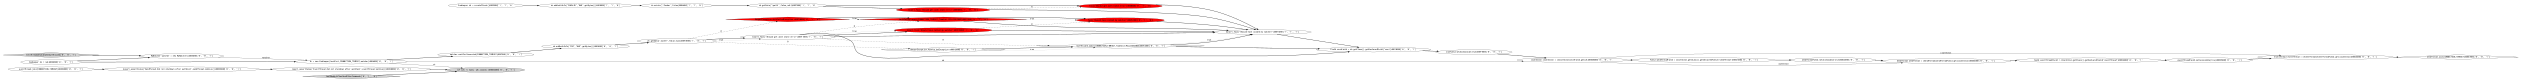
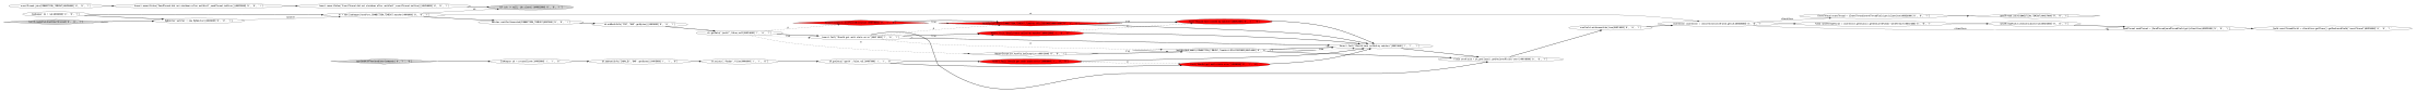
  digraph {
    fontname="Roboto Mono"
    rankdir=LR
    node [fillcolor=white fontname="Roboto Mono" shape=ellipse style=filled]
    edge [fontname="Roboto Mono" style=bold]
    n1 [label="ZooKeeper zk = createClient()@@@3@@@['1', '1', '0']"]
    n2 [label="zk.addAuthInfo(\"INVALID\",\"BAR\".getBytes())@@@5@@@['1', '1', '0']"]
    n3 [fillcolor=red label="!authFailed.await(CONNECTION_TIMEOUT,TimeUnit.MILLISECONDS)@@@11@@@['0', '1', '0']" shape=diamond]
    n4 [fillcolor=red label="fail(\"Should have called my watcher\")@@@12@@@['0', '1', '0']"]
    n5 [label="Assert.fail(\"Should have called my watcher\")@@@15@@@['1', '1', '1']"]
    n6 [label="Field cnxnField = zk.getClass().getDeclaredField(\"cnxn\")@@@18@@@['0', '0', '1']"]
-   n7 [label="eventThreadField.setAccessible(true)@@@25@@@['0', '0', '1']"]
    n8 [label="EventThread eventThread = (EventThread)eventThreadField.get(clientCnxn)@@@26@@@['0', '0', '1']"]
    n9 [label="sendThread.join(CONNECTION_TIMEOUT)@@@27@@@['0', '0', '1']" shape=diamond]
    n10 [label="zk.addAuthInfo(\"FOO\",\"BAR\".getBytes())@@@9@@@['0', '0', '1']"]
    n11 [label="zk.getData(\"/path1\",false,null)@@@10@@@['1', '0', '1']"]
    n12 [fillcolor=red label="KeeperException.AuthFailedException e@@@10@@@['0', '1', '0']" shape=diamond]
    n13 [label="Assert.fail(\"Should get auth state error\")@@@11@@@['1', '0', '1']"]
    n14 [label="KeeperException.AuthFailedException e@@@13@@@['0', '0', '1']" shape=diamond]
    n15 [label="Assert.assertFalse(\"SendThread did not shutdown after authFail\",sendThread.isAlive())@@@29@@@['0', '0', '1']"]
    n16 [label="Assert.assertFalse(\"EventThread did not shutdown after authFail\",eventThread.isAlive())@@@30@@@['0', '0', '1']"]
    n17 [fillcolor=lightgray label="{if (zk != null) {zk.close()}}@@@32@@@['0', '0', '1']"]
    n18 [fillcolor=red label="Assert.fail(\"Should get auth state error\")@@@8@@@['1', '0', '0']"]
    n19 [fillcolor=red label="fail(\"Should get auth state error\")@@@8@@@['0', '1', '0']"]
    n20 [label="Field sendThreadField = clientCnxn.getClass().getDeclaredField(\"sendThread\")@@@21@@@['0', '0', '1']"]
    n21 [label="sendThreadField.setAccessible(true)@@@22@@@['0', '0', '1']"]
    n22 [label="SendThread sendThread = (SendThread)sendThreadField.get(clientCnxn)@@@23@@@['0', '0', '1']"]
    n23 [label="eventThread.join(CONNECTION_TIMEOUT)@@@28@@@['0', '0', '1']"]
    n24 [fillcolor=lightgray label="testThreadsShutdownOnAuthFailed['0', '0', '1']" shape=diamond]
    n25 [label="MyWatcher watcher = new MyWatcher()@@@3@@@['0', '0', '1']"]
    n26 [label="zk = new ZooKeeper(hostPort,CONNECTION_TIMEOUT,watcher)@@@6@@@['0', '0', '1']"]
    n27 [label="zk.exists(\"/foobar\",false)@@@6@@@['1', '1', '0']"]
    n28 [label="zk.getData(\"/path1\",false,null)@@@7@@@['1', '1', '0']"]
    n29 [label="cnxnField.setAccessible(true)@@@19@@@['0', '0', '1']"]
    n30 [label="ClientCnxn clientCnxn = (ClientCnxn)cnxnField.get(zk)@@@20@@@['0', '0', '1']"]
    n31 [label="ZooKeeper zk = null@@@4@@@['0', '0', '1']"]
    n32 [label="watcher.waitForConnected(CONNECTION_TIMEOUT)@@@7@@@['0', '0', '1']"]
    n33 [label="Field eventThreadField = clientCnxn.getClass().getDeclaredField(\"eventThread\")@@@24@@@['0', '0', '1']"]
    n34 [label="!authFailed.await(CONNECTION_TIMEOUT,TimeUnit.MILLISECONDS)@@@14@@@['0', '0', '1']" shape=diamond]
    n35 [fillcolor=red label="Assert.fail(\"Should have called my watcher\")@@@12@@@['1', '0', '0']"]
    n36 [fillcolor=lightgray label="testBadAuthThenSendOtherCommands['0', '1', '0']" shape=diamond]
    n1 -> n2
    n2 -> n27
    n3 -> n4 [label=true style=dotted]
    n3 -> n4
    n3 -> n5
    n4 -> n5
    n5 -> n6
    n6 -> n29
-   n7 -> n8
    n8 -> n9
    n10 -> n11
    n11 -> n12 [label=0 style=dashed]
    n11 -> n13 [label=true style=dotted]
    n11 -> n13
    n11 -> n14 [label=0 style=dashed]
    n12 -> n3 [label=true style=dotted]
    n12 -> n3
    n13 -> n3 [label=0 style=dashed]
    n13 -> n5
    n13 -> n6
    n13 -> n34 [label=0 style=dashed]
    n13 -> n35 [label=true style=dotted]
    n13 -> n35
    n14 -> n34
    n14 -> n34 [label=true style=dotted]
    n15 -> n16
    n16 -> n17
    n18 -> n5
    n18 -> n19 [label=0 style=dashed]
    n19 -> n5
    n20 -> n21
    n21 -> n22
    n22 -> n33
    n23 -> n15
    n24 -> n25
    n25 -> n26 [label=watcher style=solid]
    n26 -> n17 [label=zk style=solid]
    n26 -> n30 [label=zk style=solid]
    n26 -> n32
    n27 -> n28
    n28 -> n18
    n28 -> n19
    n29 -> n30
    n30 -> n8 [label=clientCnxn style=solid]
    n30 -> n20
    n30 -> n22 [label=clientCnxn style=solid]
    n31 -> n25
    n31 -> n26
    n32 -> n10
-   n33 -> n7
    n34 -> n5 [label=true style=dotted]
    n34 -> n5
    n34 -> n6
    n35 -> n4 [label=0 style=dashed]
    n35 -> n5
-   n36 -> n17
+   n36 -> n1
  }
